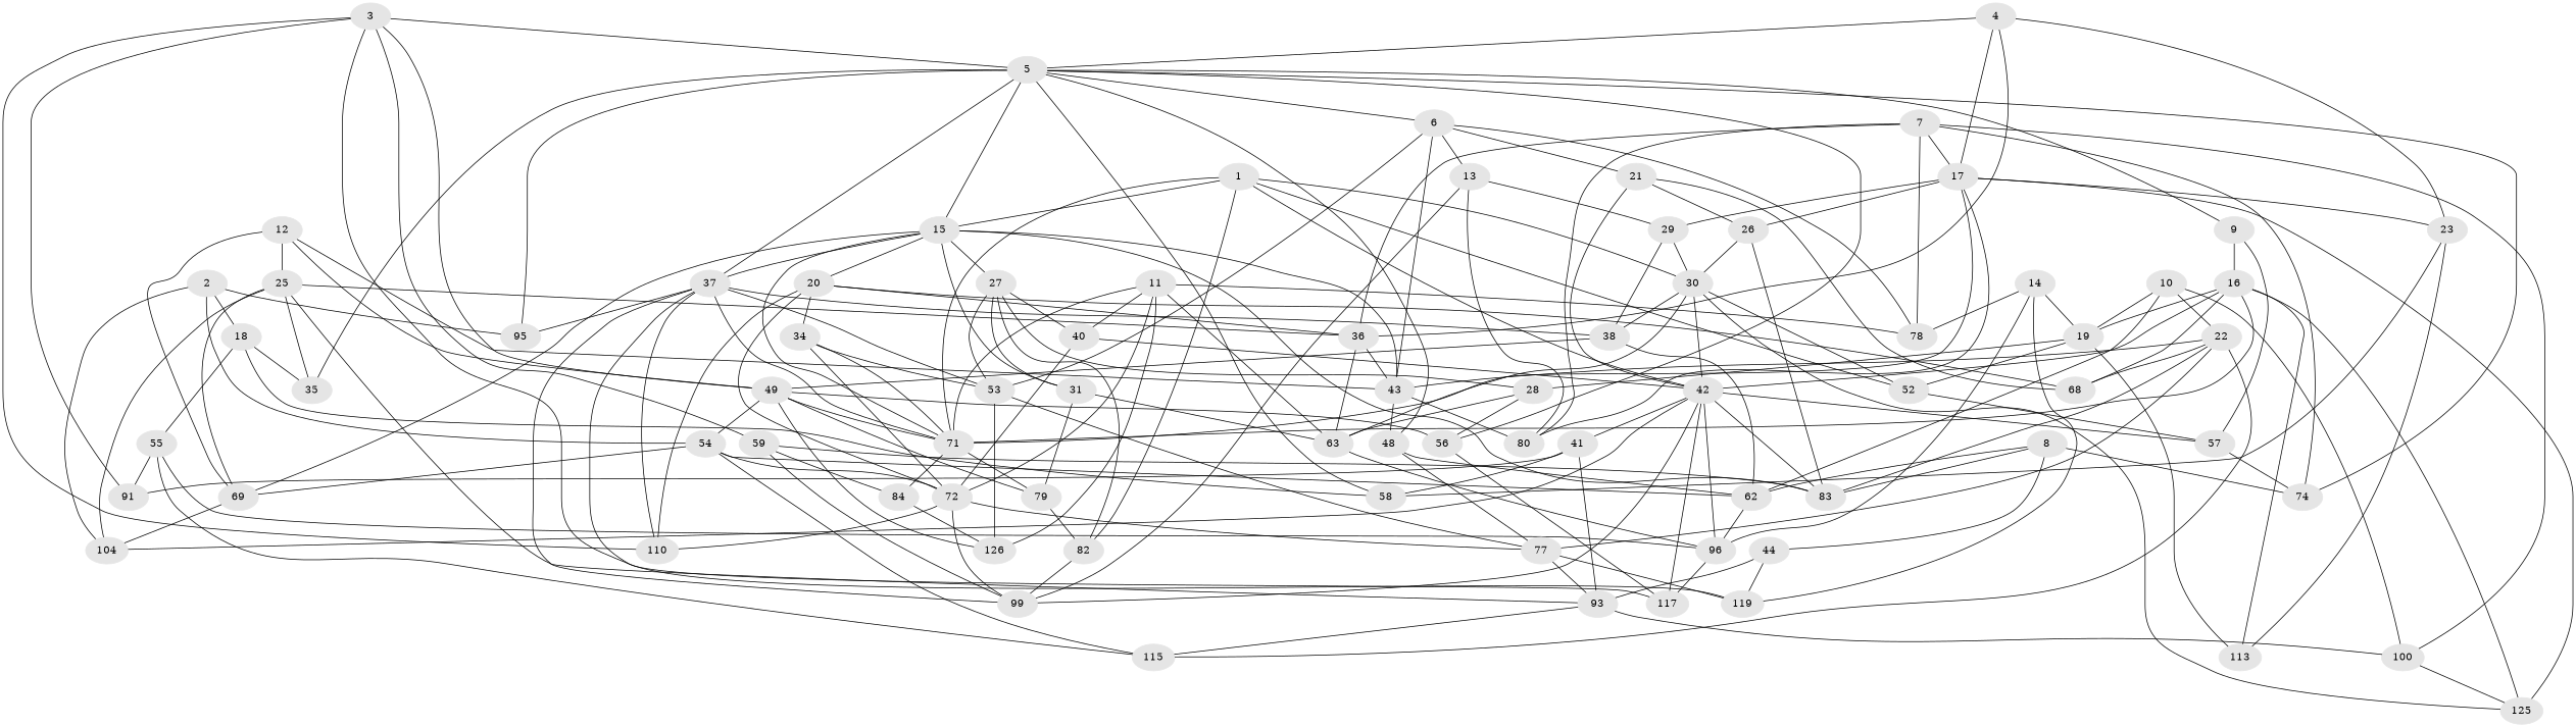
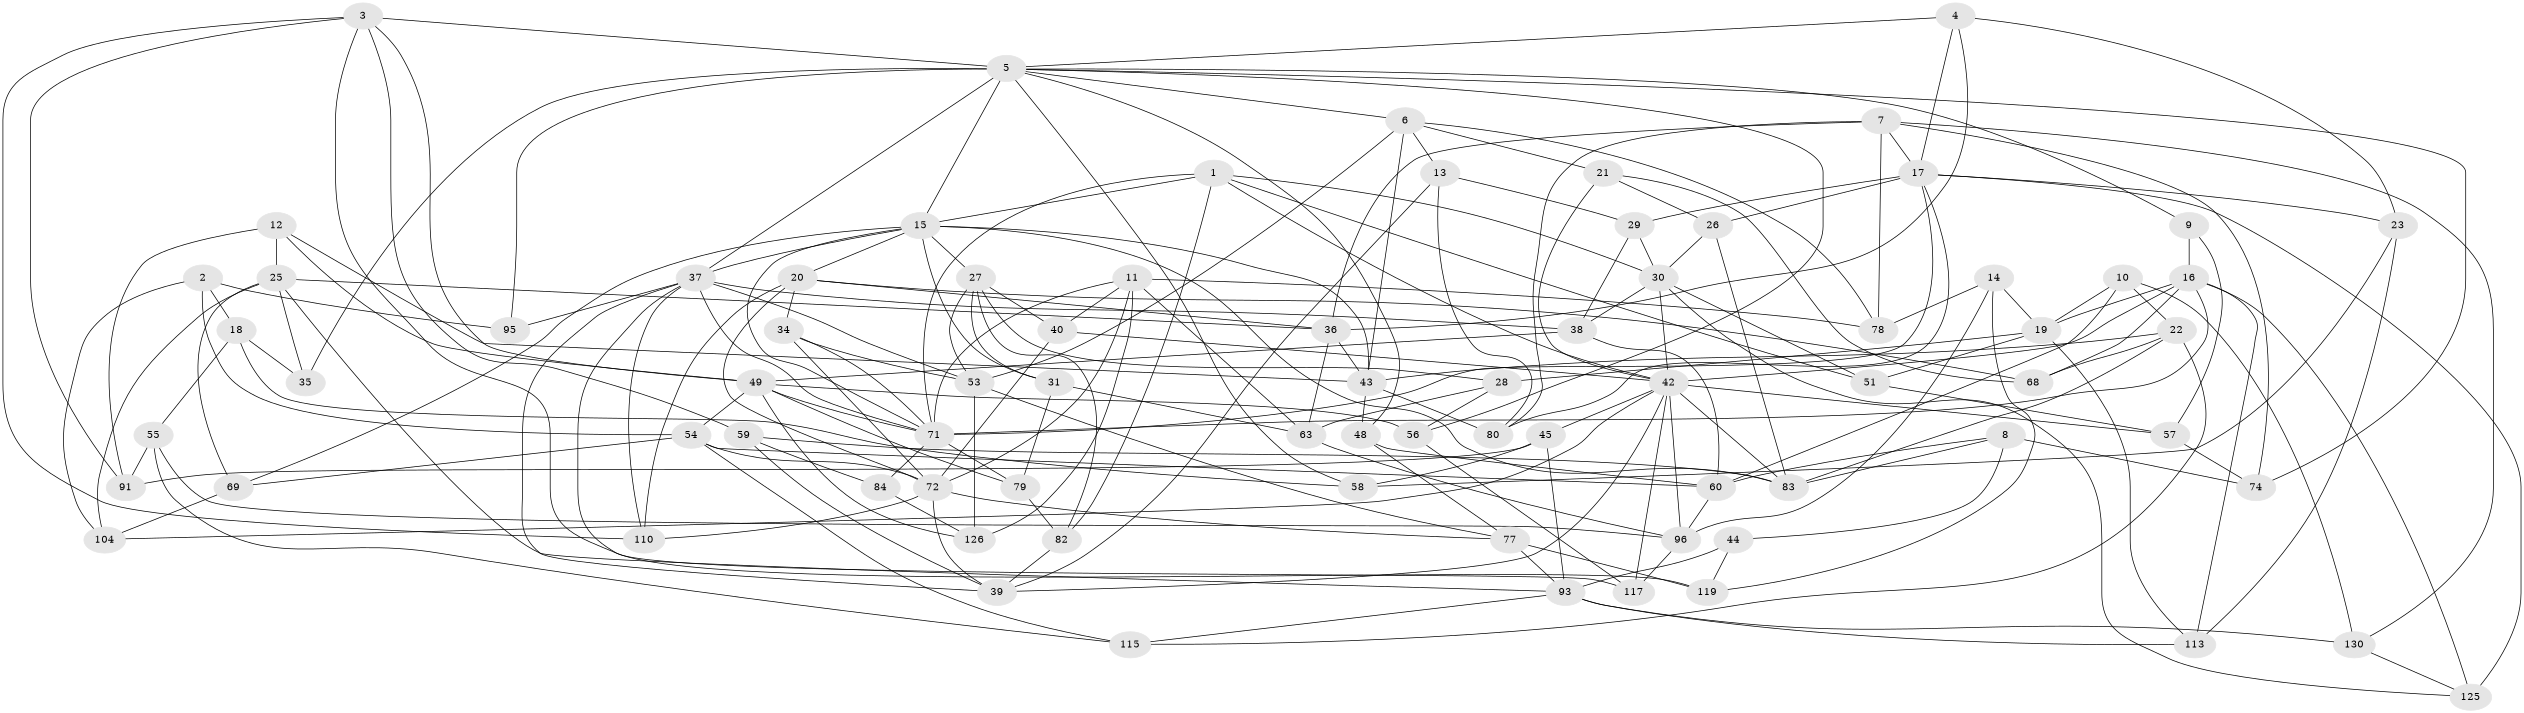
  graph {
    node [color=gray90 style=filled]
    1 [super="+76"]
    15 [super="+32+24"]
    30 [super="+114+87"]
    42 [super="+122+61"]
-   52
+   52 [label=51]
    71 [super="+105+118+88"]
    82
    37 [super="+116+41"]
    43 [super="+107"]
    83 [super="+90"]
    20 [super="+109"]
    27 [super="+97"]
    31
    69
    63 [super="+128"]
    125
    38 [super="+123"]
    104
    57
-   99 [super="+112"]
+   99 [super="+112" label=39]
    96 [super="+111"]
    117
-   45 [label=41]
+   45
    79
    84
    2
    18
    54 [super="+65"]
    95
    35
    58
    55
-   60 [super="+64" label=62]
+   60 [super="+64"]
    n34 [label=72 super="+75"]
    115
    3 [super="+39"]
    5 [super="+81+50+70"]
    49 [super="+62"]
    59
    91
    110
    119
    6 [super="+47"]
    9
    48
    56
    74
    126
    4
    17 [super="+72+124"]
    23
    36 [super="+51"]
    80
    29
    26
    113
    13
    21
    53 [super="+129"]
    78
    16 [super="+33+46"]
    77 [super="+108"]
    68
    7 [super="+92"]
-   100
+   100 [label=130]
    8
    44
    93 [super="+106+102"]
    19 [super="+127"]
    28
    10
    22 [super="+66"]
    11 [super="+101"]
    40
    25 [super="+98"]
    12
    14
    34
    1 -- 15
    1 -- 30
    1 -- 42
    1 -- 52
    1 -- 71
    1 -- 82
    15 -- 71
    15 -- 37
    15 -- 43
    15 -- 83
    15 -- 20
    15 -- 27
    15 -- 31
    15 -- 69
    30 -- 42
    30 -- 52
-   30 -- 63
    30 -- 125
    30 -- 38
    42 -- 83
    42 -- 104
    42 -- 57
    42 -- 99
    42 -- 96
    42 -- 117
    42 -- 45
    52 -- 57
    71 -- 79
    71 -- 84
    82 -- 99
    37 -- 71
    37 -- 38
    37 -- 99
    37 -- 117
    37 -- 95
    37 -- 110
    37 -- 53
    43 -- 48
    43 -- 80
    20 -- n34
    20 -- 110
    20 -- 36
    20 -- 68
    20 -- 34
    27 -- 82
    27 -- 31
    27 -- 53
    27 -- 28
    27 -- 40
    31 -- 63
    31 -- 79
    69 -- 104
    63 -- 96
    38 -- 60
    38 -- 49
    57 -- 74
    96 -- 117
    45 -- 58
    45 -- 91
    45 -- 93
    79 -- 82
    84 -- 126
    2 -- 104
    2 -- 18
    2 -- 54
    2 -- 95
    18 -- 35
    18 -- 58
    18 -- 55
    54 -- 69
    54 -- 60
    54 -- n34
    54 -- 115
    55 -- 96
    55 -- 115
    55 -- 91
    60 -- 96
    n34 -- 99
    n34 -- 110
    n34 -- 77
    3 -- 5
    3 -- 49
    3 -- 59
    3 -- 91
    3 -- 110
    3 -- 119
    5 -- 15
    5 -- 37 [weight=2]
    5 -- 95 [weight=2]
    5 -- 35
    5 -- 58
    5 -- 6
    5 -- 9
    5 -- 48
    5 -- 56
    5 -- 74
    49 -- 71
    49 -- 79
    49 -- 54
    49 -- 56
    49 -- 126
    59 -- 83
    59 -- 99
    59 -- 84
    6 -- 43
    6 -- 13
    6 -- 21
    6 -- 53
    6 -- 78
    9 -- 57
    9 -- 16 [weight=2]
    48 -- 60
    48 -- 77
    56 -- 117
    4 -- 5
    4 -- 17
    4 -- 23
    4 -- 36
    17 -- 71
    17 -- 125
    17 -- 23
    17 -- 80
    17 -- 29
    17 -- 26
    23 -- 58
    23 -- 113
    36 -- 43
    36 -- 63
    29 -- 30
    29 -- 38
    26 -- 30
    26 -- 83
    13 -- 99
    13 -- 80
    13 -- 29
    21 -- 42
    21 -- 26
    21 -- 68
    53 -- 126
    53 -- 77
    16 -- 42
    16 -- 71
    16 -- 125
    16 -- 113
    16 -- 68
    16 -- 19
    77 -- 119
    77 -- 93
    7 -- 74
    7 -- 17
    7 -- 36
    7 -- 80
    7 -- 78
    7 -- 100
    100 -- 125
    8 -- 83
    8 -- 60
    8 -- 74
    8 -- 44
    44 -- 119
    44 -- 93 [weight=2]
    93 -- 115
+   93 -- 113
    93 -- 100
    19 -- 52
    19 -- 113
    19 -- 28
    28 -- 63
    28 -- 56
    10 -- 60
    10 -- 100
    10 -- 19
    10 -- 22
    22 -- 43
    22 -- 83
    22 -- 115
-   22 -- 77
    22 -- 68
    11 -- 71
    11 -- 63
    11 -- n34
    11 -- 126
    11 -- 78
    11 -- 40
    40 -- 42
    40 -- n34
    25 -- 69
    25 -- 104
    25 -- 35
    25 -- 36
    25 -- 93
    12 -- 43
    12 -- 49
-   12 -- 69
+   12 -- 91
    12 -- 25
    14 -- 96
    14 -- 119
    14 -- 78
    14 -- 19
    34 -- 71
    34 -- n34
    34 -- 53
  }
